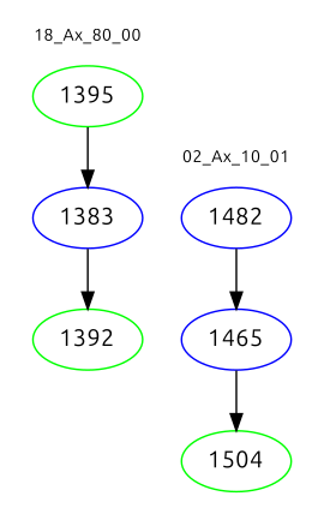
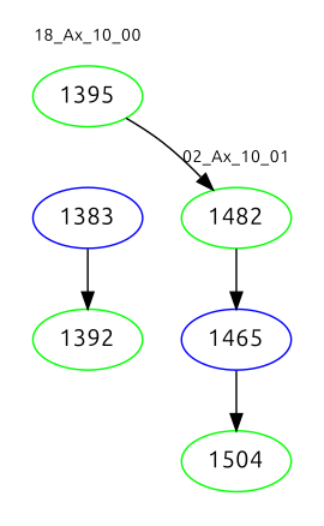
  digraph {
    fontname=Ubuntu
    node [color=green fontname=Ubuntu]
    edge [color=black fontname=Ubuntu]
    n1 [label=1395]
    n2 [color=blue label=1383]
    n3 [label=1392]
-   n4 [color=blue label=1482]
+   n4 [label=1482]
    n5 [color=blue label=1465]
    n6 [label=1504]
    subgraph cluster_1 {
      color=white
      fontsize=10
-     label="18_Ax_80_00"
+     label="18_Ax_10_00"
      n1
      n2
      n3
    }
    subgraph cluster_2 {
      color=white
      fontsize=10
      label="02_Ax_10_01"
      n4
      n5
      n6
    }
-   n1 -> n2
+   n1 -> n4
    n2 -> n3
    n4 -> n5
    n5 -> n6
  }
